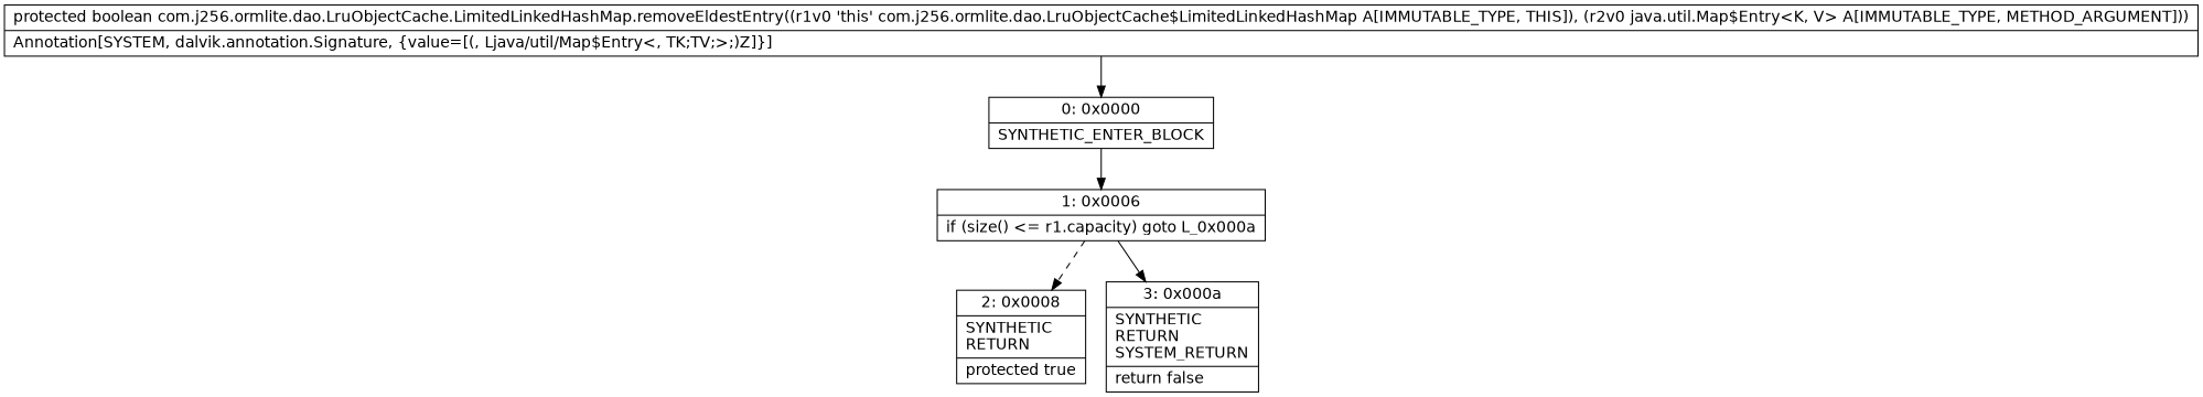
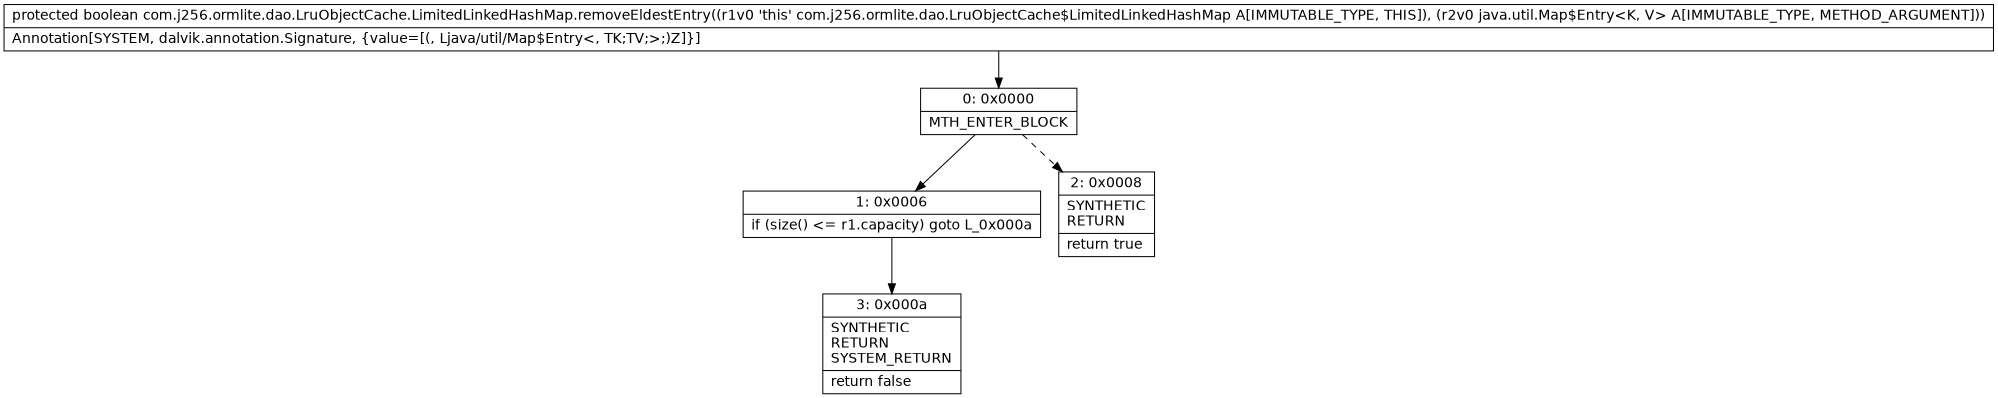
  digraph {
    fontname="DejaVu Sans"
    node [fontname="DejaVu Sans" shape=record]
    edge [fontname="DejaVu Sans"]
-   n1 [label="{0\:\ 0x0000|SYNTHETIC_ENTER_BLOCK\l}"]
+   n1 [label="{0\:\ 0x0000|MTH_ENTER_BLOCK\l}"]
    n2 [label="{1\:\ 0x0006|if (size() \<= r1.capacity) goto L_0x000a\l}"]
-   n3 [label="{2\:\ 0x0008|SYNTHETIC\lRETURN\l|protected true\l}"]
+   n3 [label="{2\:\ 0x0008|SYNTHETIC\lRETURN\l|return true\l}"]
    n4 [label="{3\:\ 0x000a|SYNTHETIC\lRETURN\lSYSTEM_RETURN\l|return false\l}"]
    n5 [label="{protected boolean com.j256.ormlite.dao.LruObjectCache.LimitedLinkedHashMap.removeEldestEntry((r1v0 'this' com.j256.ormlite.dao.LruObjectCache$LimitedLinkedHashMap A[IMMUTABLE_TYPE, THIS]), (r2v0 java.util.Map$Entry\<K, V\> A[IMMUTABLE_TYPE, METHOD_ARGUMENT]))  | Annotation[SYSTEM, dalvik.annotation.Signature, \{value=[(, Ljava\/util\/Map$Entry\<, TK;TV;\>;)Z]\}]\l}"]
    n1 -> n2
-   n2 -> n3 [style=dashed]
+   n1 -> n3 [style=dashed]
    n2 -> n4
    n5 -> n1
  }
